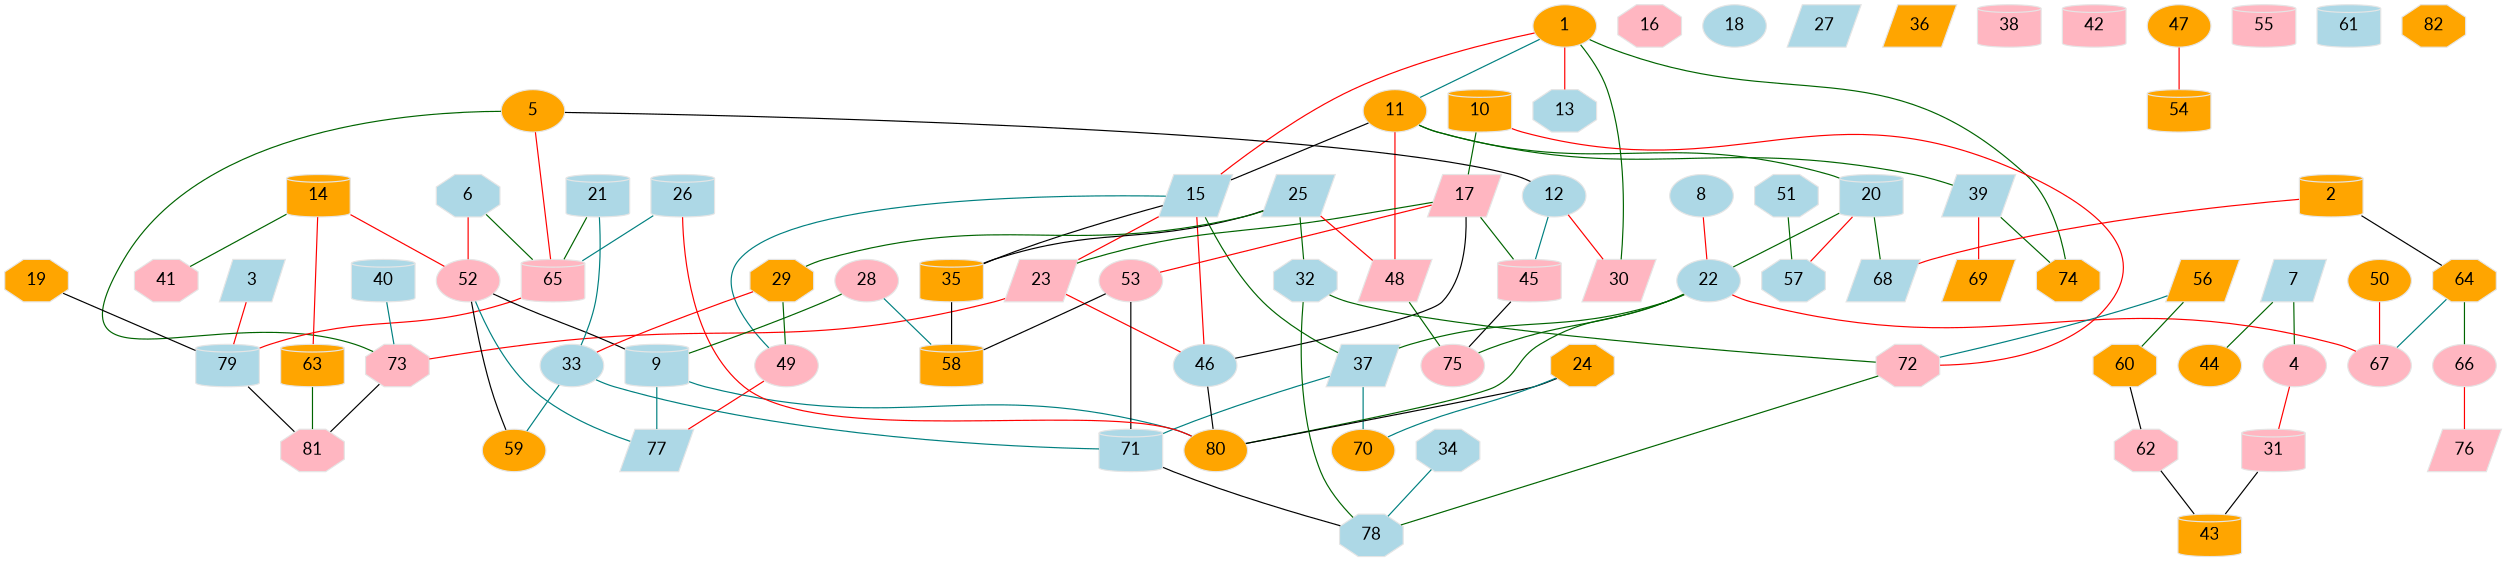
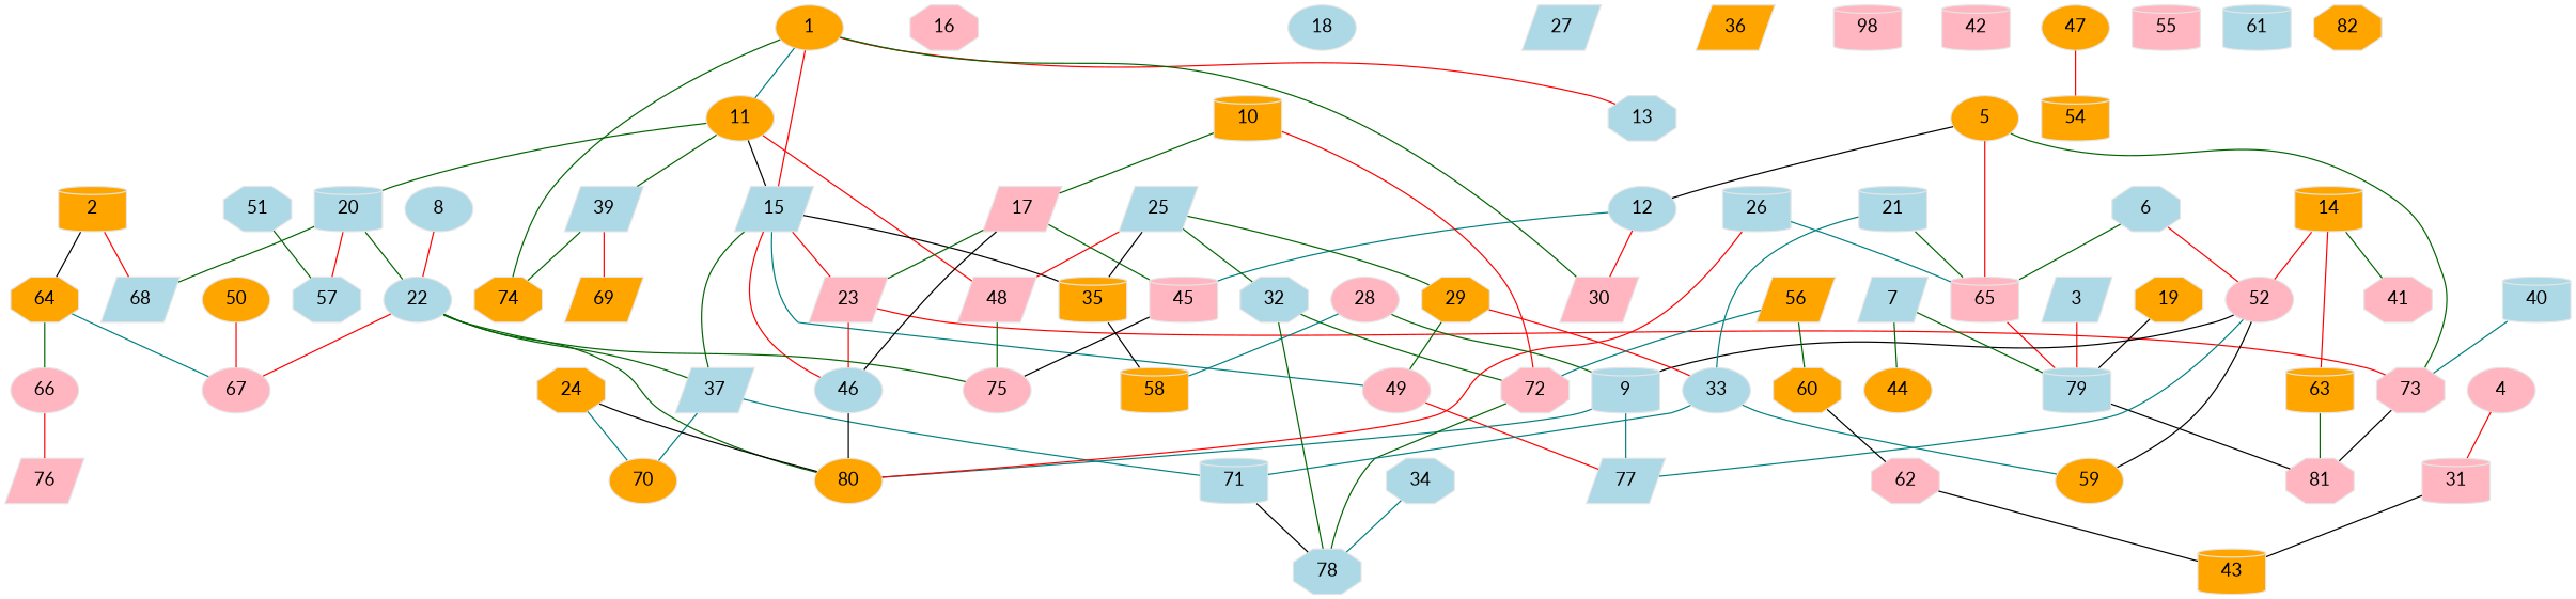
  graph {
    fontname=Lato
    node [color=gray90 fillcolor=lightblue fontname=Lato shape=ellipse style=filled]
    edge [color=darkgreen fontname=Lato]
    1 [fillcolor=orange]
    11 [fillcolor=orange]
    13 [shape=octagon]
    15 [shape=parallelogram]
    30 [fillcolor=lightpink shape=parallelogram]
    74 [fillcolor=orange shape=octagon]
    20 [shape=cylinder]
    39 [shape=parallelogram]
    48 [fillcolor=lightpink shape=parallelogram]
    23 [fillcolor=lightpink shape=parallelogram]
    35 [fillcolor=orange shape=cylinder]
    37 [shape=parallelogram]
    46
    49 [fillcolor=lightpink]
    2 [fillcolor=orange shape=cylinder]
    64 [fillcolor=orange shape=octagon]
    68 [shape=parallelogram]
    67 [fillcolor=lightpink]
    66 [fillcolor=lightpink]
    3 [shape=parallelogram]
    79 [shape=cylinder]
    81 [fillcolor=lightpink shape=octagon]
    4 [fillcolor=lightpink]
    31 [fillcolor=lightpink shape=cylinder]
    43 [fillcolor=orange shape=cylinder]
    5 [fillcolor=orange]
    12
    65 [fillcolor=lightpink shape=cylinder]
    73 [fillcolor=lightpink shape=octagon]
    45 [fillcolor=lightpink shape=cylinder]
    6 [shape=octagon]
    52 [fillcolor=lightpink]
    9 [shape=cylinder]
    77 [shape=parallelogram]
    59 [fillcolor=orange]
    7 [shape=parallelogram]
    44 [fillcolor=orange]
    8
    22
    80 [fillcolor=orange]
    75 [fillcolor=lightpink]
    10 [fillcolor=orange shape=cylinder]
    17 [fillcolor=lightpink shape=parallelogram]
    72 [fillcolor=lightpink shape=octagon]
-   53 [fillcolor=lightpink]
    78 [shape=octagon]
    57 [shape=octagon]
    69 [fillcolor=orange shape=parallelogram]
    14 [fillcolor=orange shape=cylinder]
    41 [fillcolor=lightpink shape=octagon]
    63 [fillcolor=orange shape=cylinder]
    58 [fillcolor=orange shape=cylinder]
    70 [fillcolor=orange]
    71 [shape=cylinder]
    16 [fillcolor=lightpink shape=octagon]
    18
    19 [fillcolor=orange shape=octagon]
    21 [shape=cylinder]
    33
    24 [fillcolor=orange shape=octagon]
    25 [shape=parallelogram]
    29 [fillcolor=orange shape=octagon]
    32 [shape=octagon]
    26 [shape=cylinder]
    27 [shape=parallelogram]
    28 [fillcolor=lightpink]
    34 [shape=octagon]
    36 [fillcolor=orange shape=parallelogram]
-   38 [fillcolor=lightpink shape=cylinder]
+   38 [fillcolor=lightpink shape=cylinder label=98]
    40 [shape=cylinder]
    42 [fillcolor=lightpink shape=cylinder]
    47 [fillcolor=orange]
    54 [fillcolor=orange shape=cylinder]
    50 [fillcolor=orange]
    51 [shape=octagon]
    55 [fillcolor=lightpink shape=cylinder]
    56 [fillcolor=orange shape=parallelogram]
    60 [fillcolor=orange shape=octagon]
    62 [fillcolor=lightpink shape=octagon]
    61 [shape=cylinder]
    76 [fillcolor=lightpink shape=parallelogram]
    82 [fillcolor=orange shape=octagon]
    1 -- 11 [color=teal]
    1 -- 13 [color=red]
    1 -- 15 [color=red]
    1 -- 30
    1 -- 74
    11 -- 15 [color=black]
    11 -- 20
    11 -- 39
    11 -- 48 [color=red]
    15 -- 23 [color=red]
    15 -- 35 [color=black]
    15 -- 37
    15 -- 46 [color=red]
    15 -- 49 [color=teal]
    20 -- 68
    20 -- 22
    20 -- 57 [color=red]
    39 -- 74
    39 -- 69 [color=red]
    48 -- 75
    23 -- 46 [color=red]
    23 -- 73 [color=red]
    35 -- 58 [color=black]
    37 -- 70 [color=teal]
    37 -- 71 [color=teal]
    46 -- 80 [color=black]
    49 -- 77 [color=red]
    2 -- 64 [color=black]
    2 -- 68 [color=red]
    64 -- 67 [color=teal]
    64 -- 66
    66 -- 76 [color=red]
    3 -- 79 [color=red]
    79 -- 81 [color=black]
    4 -- 31 [color=red]
    31 -- 43 [color=black]
    5 -- 12 [color=black]
    5 -- 65 [color=red]
    5 -- 73
    12 -- 30 [color=red]
    12 -- 45 [color=teal]
    65 -- 79 [color=red]
    73 -- 81 [color=black]
    45 -- 75 [color=black]
    6 -- 65
    6 -- 52 [color=red]
    52 -- 9 [color=black]
    52 -- 77 [color=teal]
    52 -- 59 [color=black]
    9 -- 77 [color=teal]
    9 -- 80 [color=teal]
-   7 -- 4
+   7 -- 79
    7 -- 44
    8 -- 22 [color=red]
    22 -- 37
    22 -- 67 [color=red]
    22 -- 80
    22 -- 75
    10 -- 17
    10 -- 72 [color=red]
    17 -- 23
    17 -- 46 [color=black]
    17 -- 45
-   17 -- 53 [color=red]
    72 -- 78
-   53 -- 58 [color=black]
-   53 -- 71 [color=black]
    14 -- 52 [color=red]
    14 -- 41
    14 -- 63 [color=red]
    63 -- 81
    71 -- 78 [color=black]
    19 -- 79 [color=black]
    21 -- 65
    21 -- 33 [color=teal]
    33 -- 59 [color=teal]
    33 -- 71 [color=teal]
    24 -- 80 [color=black]
    24 -- 70 [color=teal]
    25 -- 48 [color=red]
    25 -- 35 [color=black]
    25 -- 29
    25 -- 32
    29 -- 49
    29 -- 33 [color=red]
    32 -- 72
    32 -- 78
    26 -- 65 [color=teal]
    26 -- 80 [color=red]
    28 -- 9
    28 -- 58 [color=teal]
    34 -- 78 [color=teal]
    40 -- 73 [color=teal]
    47 -- 54 [color=red]
    50 -- 67 [color=red]
    51 -- 57
    56 -- 72 [color=teal]
    56 -- 60
    60 -- 62 [color=black]
    62 -- 43 [color=black]
  }
